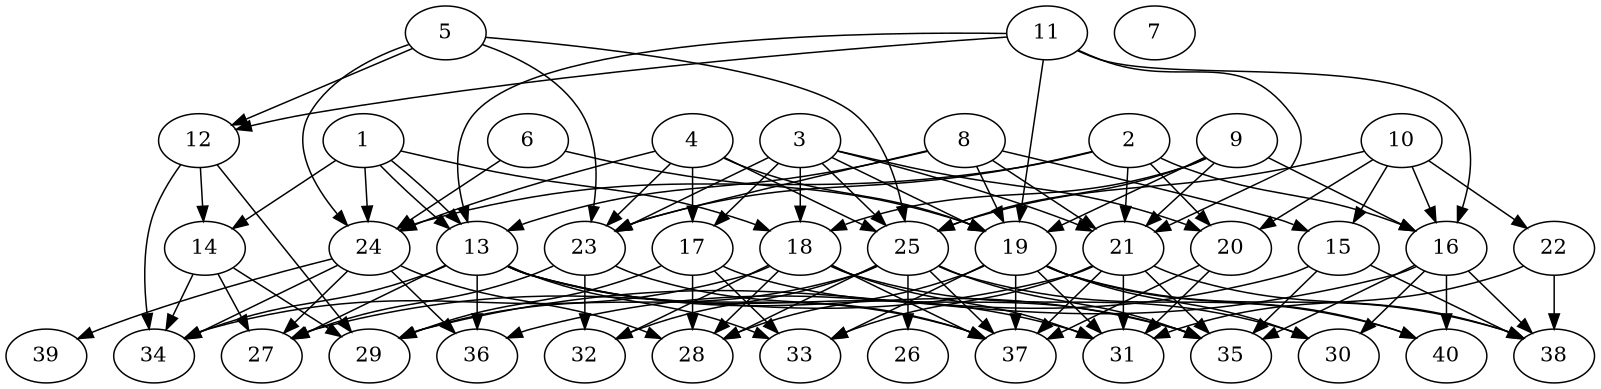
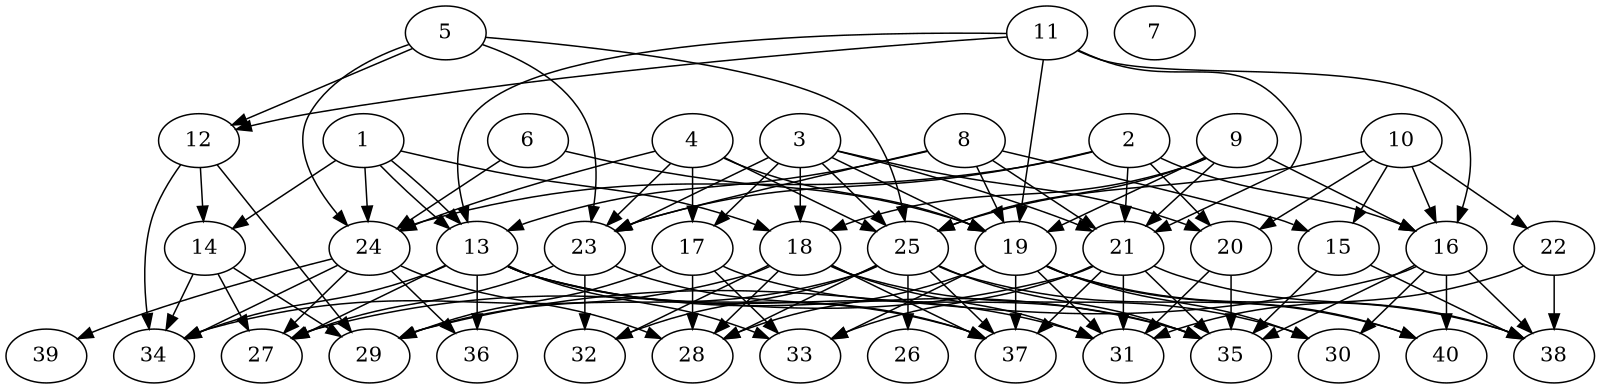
  digraph {
    node [alpha=0.08]
    1 [alpha=0.00 expect_size=9616384]
    13 [alpha=0.09 expect_size=31284224]
    14 [alpha=0.11 expect_size=28659712]
    18 [expect_size=11713536]
    24 [alpha=0.16 expect_size=27944960]
    34 [alpha=0.01 expect_size=18973696]
    27 [alpha=0.05 expect_size=31747072]
    31 [alpha=0.14 expect_size=48233472]
    33 [alpha=0.02 expect_size=24053760]
    35 [alpha=0.04 expect_size=10633216]
    36 [alpha=0.00 expect_size=39813120]
    37 [alpha=0.01 expect_size=42230784]
    29 [alpha=0.11 expect_size=45881344]
    30 [alpha=0.07 expect_size=16908288]
    28 [expect_size=26896384]
    32 [alpha=0.12 expect_size=49857536]
    39 [expect_size=24254464]
    2 [alpha=0.20 expect_size=7515136]
    16 [alpha=0.10 expect_size=36285440]
    20 [alpha=0.13 expect_size=44767232]
    21 [alpha=0.01 expect_size=25233408]
    23 [alpha=0.18 expect_size=6086656]
    38 [alpha=0.04 expect_size=6215680]
    40 [expect_size=49552384]
    3 [alpha=0.19 expect_size=6207488]
    17 [alpha=0.18 expect_size=15660032]
    19 [expect_size=52203520]
    25 [alpha=0.12 expect_size=6915072]
    26 [alpha=0.01 expect_size=8454144]
    4 [alpha=0.14 expect_size=28444672]
    5 [alpha=0.09 expect_size=46022656]
    12 [alpha=0.18 expect_size=31639552]
    6 [alpha=0.11 expect_size=35332096]
    7 [alpha=0.18 expect_size=40757248]
    8 [alpha=0.17 expect_size=50543616]
    15 [alpha=0.01 expect_size=14251008]
    9 [alpha=0.17 expect_size=5632000]
    10 [alpha=0.12 expect_size=36509696]
    22 [alpha=0.09 expect_size=11900928]
    11 [alpha=0.14 expect_size=30688256]
    1 -> 13
    1 -> 13
    1 -> 14
    1 -> 18
    1 -> 24
    13 -> 34
    13 -> 27
    13 -> 31
    13 -> 33
    13 -> 35
    13 -> 36
    13 -> 37
    14 -> 34
    14 -> 27
    14 -> 29
    18 -> 34
    18 -> 31
    18 -> 37
    18 -> 30
    18 -> 28
    18 -> 32
    24 -> 34
    24 -> 27
    24 -> 36
    24 -> 28
    24 -> 39
    2 -> 24
    2 -> 16
    2 -> 20
    2 -> 21
    2 -> 23
    16 -> 35
    16 -> 29
    16 -> 30
    16 -> 38
    16 -> 40
    20 -> 31
-   20 -> 37
+   20 -> 35
    21 -> 27
    21 -> 31
    21 -> 33
    21 -> 35
    21 -> 37
    21 -> 38
    23 -> 27
    23 -> 37
    23 -> 32
    3 -> 18
    3 -> 20
    3 -> 21
    3 -> 23
    3 -> 17
    3 -> 19
    3 -> 25
    17 -> 33
    17 -> 35
    17 -> 29
    17 -> 28
    19 -> 31
    19 -> 33
    19 -> 37
    19 -> 30
    19 -> 28
    19 -> 38
    19 -> 40
    25 -> 35
    25 -> 37
    25 -> 29
    25 -> 28
    25 -> 32
    25 -> 40
    25 -> 26
    4 -> 24
    4 -> 23
    4 -> 17
    4 -> 19
    4 -> 25
    5 -> 24
    5 -> 23
    5 -> 25
    5 -> 12
    12 -> 14
    12 -> 34
    12 -> 29
    6 -> 24
    6 -> 19
    8 -> 13
    8 -> 21
    8 -> 23
    8 -> 19
    8 -> 15
    15 -> 35
-   15 -> 36
    15 -> 38
    9 -> 18
    9 -> 16
    9 -> 21
    9 -> 19
    9 -> 25
    10 -> 16
    10 -> 20
    10 -> 25
    10 -> 15
    10 -> 22
    22 -> 31
    22 -> 38
    11 -> 13
    11 -> 16
    11 -> 21
    11 -> 19
    11 -> 12
  }
